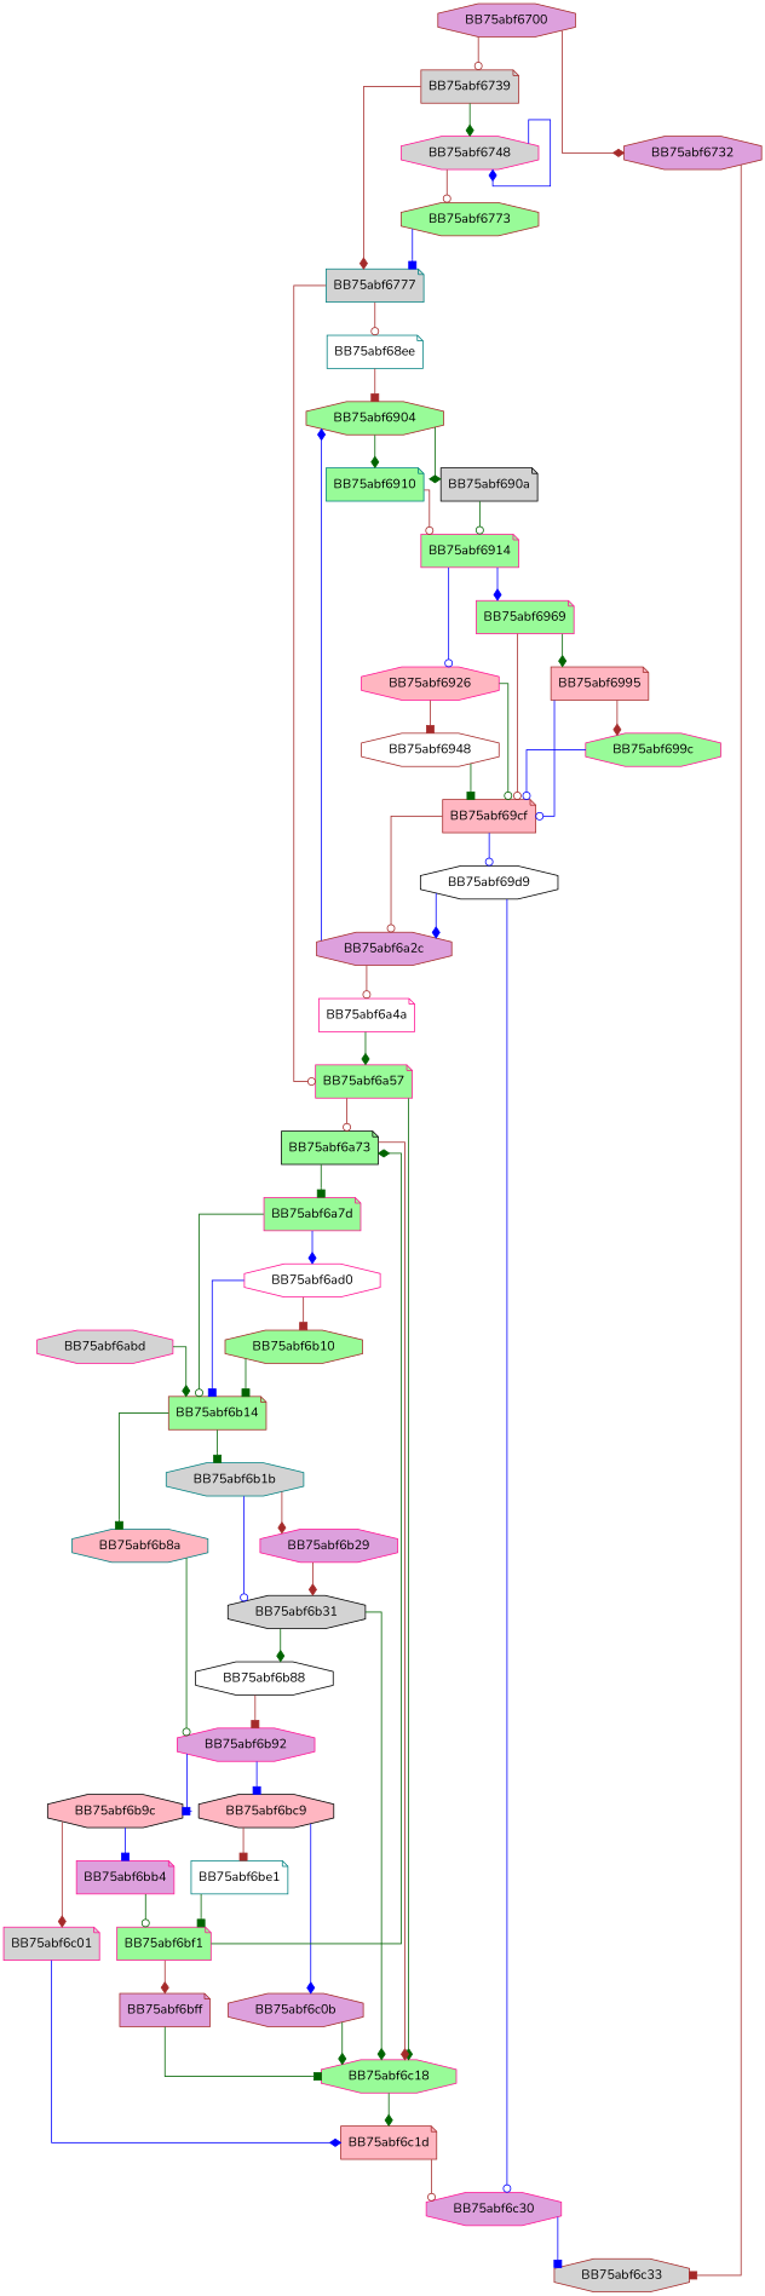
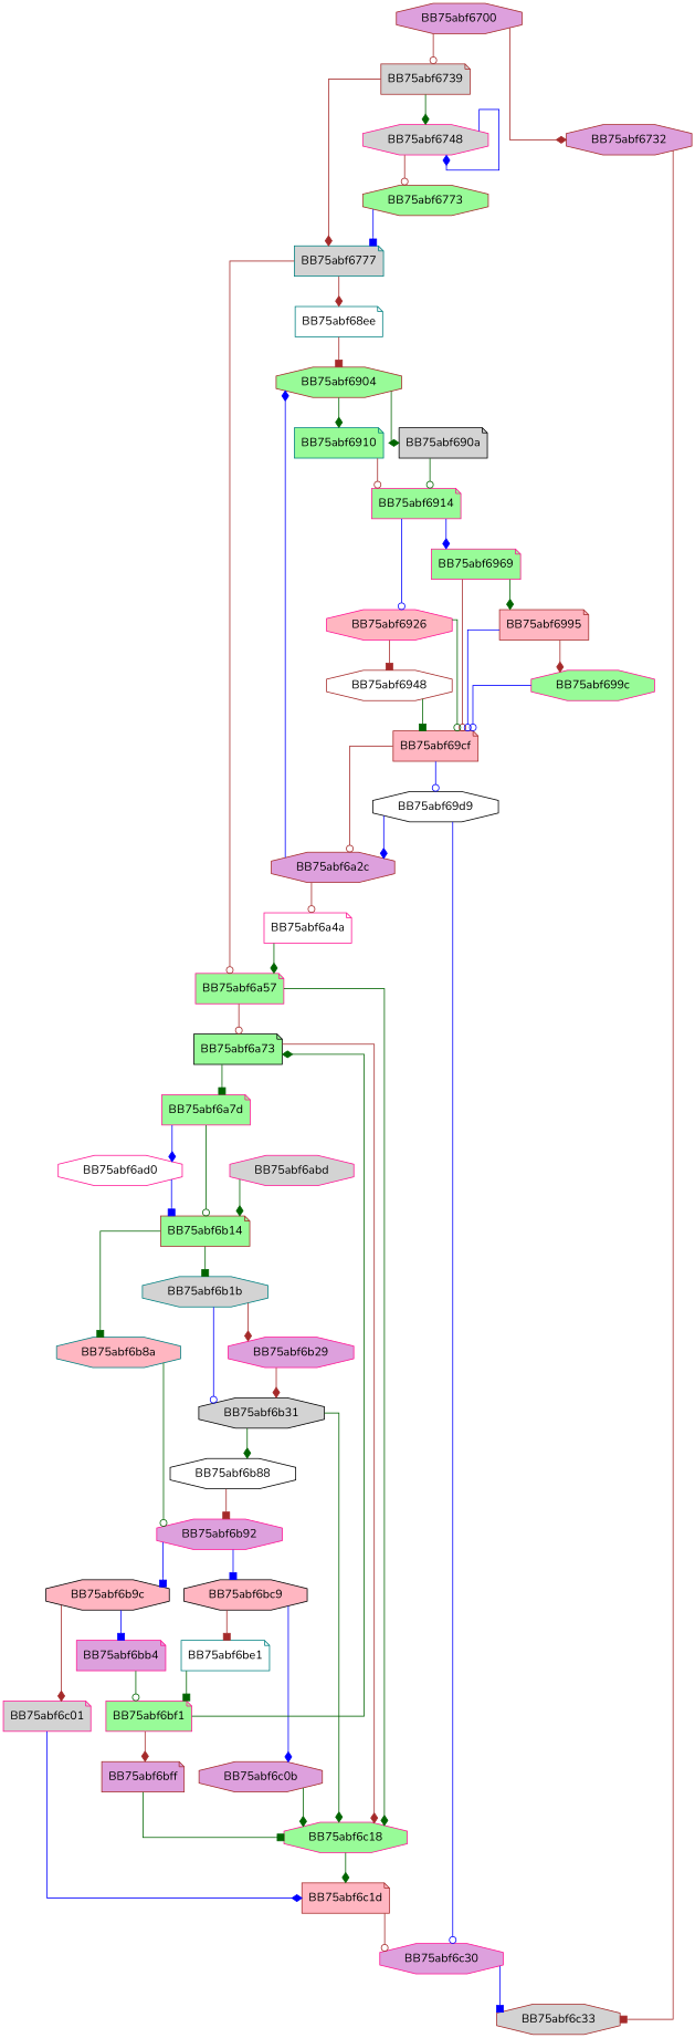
  digraph {
    fontname=Nunito
    splines=ortho
    node [color=deeppink fillcolor=palegreen fontname=Nunito shape=octagon style=filled]
    edge [arrowhead=diamond color=brown fontname=Nunito]
    BB75abf6700 [color=brown fillcolor=plum]
    BB75abf6739 [color=brown fillcolor=lightgrey shape=note]
    BB75abf6732 [color=brown fillcolor=plum]
    BB75abf6777 [color=teal fillcolor=lightgrey shape=note]
    BB75abf6748 [fillcolor=lightgrey]
    BB75abf6c33 [color=brown fillcolor=lightgrey]
    BB75abf6a57 [shape=note]
    BB75abf68ee [color=teal fillcolor=white shape=note]
    BB75abf6773 [color=brown]
    BB75abf6c18
    BB75abf6a73 [color=black shape=note]
    BB75abf6904 [color=brown]
    BB75abf6c1d [color=brown fillcolor=lightpink shape=note]
    BB75abf6a7d [shape=note]
    BB75abf6910 [color=teal shape=note]
    BB75abf690a [color=black fillcolor=lightgrey shape=note]
    BB75abf6914 [shape=note]
    BB75abf6969 [shape=note]
    BB75abf6926 [fillcolor=lightpink]
    BB75abf69cf [color=brown fillcolor=lightpink shape=note]
    BB75abf6995 [color=brown fillcolor=lightpink shape=note]
    BB75abf6948 [color=brown fillcolor=white]
    BB75abf6a2c [color=brown fillcolor=plum]
    BB75abf69d9 [color=black fillcolor=white]
    BB75abf699c
    BB75abf6a4a [fillcolor=white shape=note]
    BB75abf6c30 [fillcolor=plum]
    BB75abf6ad0 [fillcolor=white]
    BB75abf6b14 [color=brown shape=note]
-   BB75abf6b10 [color=brown]
    BB75abf6abd [fillcolor=lightgrey]
    BB75abf6b8a [color=teal fillcolor=lightpink]
    BB75abf6b1b [color=teal fillcolor=lightgrey]
    BB75abf6b92 [fillcolor=plum]
    BB75abf6b31 [color=black fillcolor=lightgrey]
    BB75abf6b29 [fillcolor=plum]
    BB75abf6bc9 [color=black fillcolor=lightpink]
    BB75abf6b9c [color=black fillcolor=lightpink]
    BB75abf6b88 [color=black fillcolor=white]
    BB75abf6c0b [color=brown fillcolor=plum]
    BB75abf6be1 [color=teal fillcolor=white shape=note]
    BB75abf6c01 [fillcolor=lightgrey shape=note]
    BB75abf6bb4 [fillcolor=plum shape=note]
    BB75abf6bf1 [shape=note]
    BB75abf6bff [color=brown fillcolor=plum shape=note]
    BB75abf6700 -> BB75abf6739 [arrowhead=odot]
    BB75abf6700 -> BB75abf6732
    BB75abf6739 -> BB75abf6777
    BB75abf6739 -> BB75abf6748 [color=darkgreen]
    BB75abf6732 -> BB75abf6c33 [arrowhead=box]
    BB75abf6777 -> BB75abf6a57 [arrowhead=odot]
-   BB75abf6777 -> BB75abf68ee [arrowhead=odot]
+   BB75abf6777 -> BB75abf68ee
    BB75abf6748 -> BB75abf6748 [color=blue]
    BB75abf6748 -> BB75abf6773 [arrowhead=odot]
    BB75abf6a57 -> BB75abf6c18 [color=darkgreen]
    BB75abf6a57 -> BB75abf6a73 [arrowhead=odot]
    BB75abf68ee -> BB75abf6904 [arrowhead=box]
    BB75abf6773 -> BB75abf6777 [arrowhead=box color=blue]
    BB75abf6c18 -> BB75abf6c1d [color=darkgreen]
    BB75abf6a73 -> BB75abf6c18
    BB75abf6a73 -> BB75abf6a7d [arrowhead=box color=darkgreen]
    BB75abf6904 -> BB75abf6910 [color=darkgreen]
    BB75abf6904 -> BB75abf690a [color=darkgreen]
    BB75abf6c1d -> BB75abf6c30 [arrowhead=odot]
    BB75abf6a7d -> BB75abf6ad0 [color=blue]
    BB75abf6a7d -> BB75abf6b14 [arrowhead=odot color=darkgreen]
    BB75abf6910 -> BB75abf6914 [arrowhead=odot]
    BB75abf690a -> BB75abf6914 [arrowhead=odot color=darkgreen]
    BB75abf6914 -> BB75abf6969 [color=blue]
    BB75abf6914 -> BB75abf6926 [arrowhead=odot color=blue]
    BB75abf6969 -> BB75abf69cf [arrowhead=odot]
    BB75abf6969 -> BB75abf6995 [color=darkgreen]
    BB75abf6926 -> BB75abf69cf [arrowhead=odot color=darkgreen]
    BB75abf6926 -> BB75abf6948 [arrowhead=box]
    BB75abf69cf -> BB75abf6a2c [arrowhead=odot]
    BB75abf69cf -> BB75abf69d9 [arrowhead=odot color=blue]
    BB75abf6995 -> BB75abf69cf [arrowhead=odot color=blue]
    BB75abf6995 -> BB75abf699c
    BB75abf6948 -> BB75abf69cf [arrowhead=box color=darkgreen]
    BB75abf6a2c -> BB75abf6904 [color=blue]
    BB75abf6a2c -> BB75abf6a4a [arrowhead=odot]
    BB75abf69d9 -> BB75abf6a2c [color=blue]
    BB75abf69d9 -> BB75abf6c30 [arrowhead=odot color=blue]
    BB75abf699c -> BB75abf69cf [arrowhead=odot color=blue]
    BB75abf6a4a -> BB75abf6a57 [color=darkgreen]
    BB75abf6c30 -> BB75abf6c33 [arrowhead=box color=blue]
    BB75abf6ad0 -> BB75abf6b14 [arrowhead=box color=blue]
-   BB75abf6ad0 -> BB75abf6b10 [arrowhead=box]
    BB75abf6b14 -> BB75abf6b8a [arrowhead=box color=darkgreen]
    BB75abf6b14 -> BB75abf6b1b [arrowhead=box color=darkgreen]
-   BB75abf6b10 -> BB75abf6b14 [arrowhead=box color=darkgreen]
    BB75abf6abd -> BB75abf6b14 [color=darkgreen]
    BB75abf6b8a -> BB75abf6b92 [arrowhead=odot color=darkgreen]
    BB75abf6b1b -> BB75abf6b31 [arrowhead=odot color=blue]
    BB75abf6b1b -> BB75abf6b29
    BB75abf6b92 -> BB75abf6bc9 [arrowhead=box color=blue]
    BB75abf6b92 -> BB75abf6b9c [arrowhead=box color=blue]
    BB75abf6b31 -> BB75abf6c18 [color=darkgreen]
    BB75abf6b31 -> BB75abf6b88 [color=darkgreen]
    BB75abf6b29 -> BB75abf6b31
    BB75abf6bc9 -> BB75abf6c0b [color=blue]
    BB75abf6bc9 -> BB75abf6be1 [arrowhead=box]
    BB75abf6b9c -> BB75abf6c01
    BB75abf6b9c -> BB75abf6bb4 [arrowhead=box color=blue]
    BB75abf6b88 -> BB75abf6b92 [arrowhead=box]
    BB75abf6c0b -> BB75abf6c18 [color=darkgreen]
    BB75abf6be1 -> BB75abf6bf1 [arrowhead=box color=darkgreen]
    BB75abf6c01 -> BB75abf6c1d [color=blue]
    BB75abf6bb4 -> BB75abf6bf1 [arrowhead=odot color=darkgreen]
    BB75abf6bf1 -> BB75abf6a73 [color=darkgreen]
    BB75abf6bf1 -> BB75abf6bff
    BB75abf6bff -> BB75abf6c18 [arrowhead=box color=darkgreen]
  }
